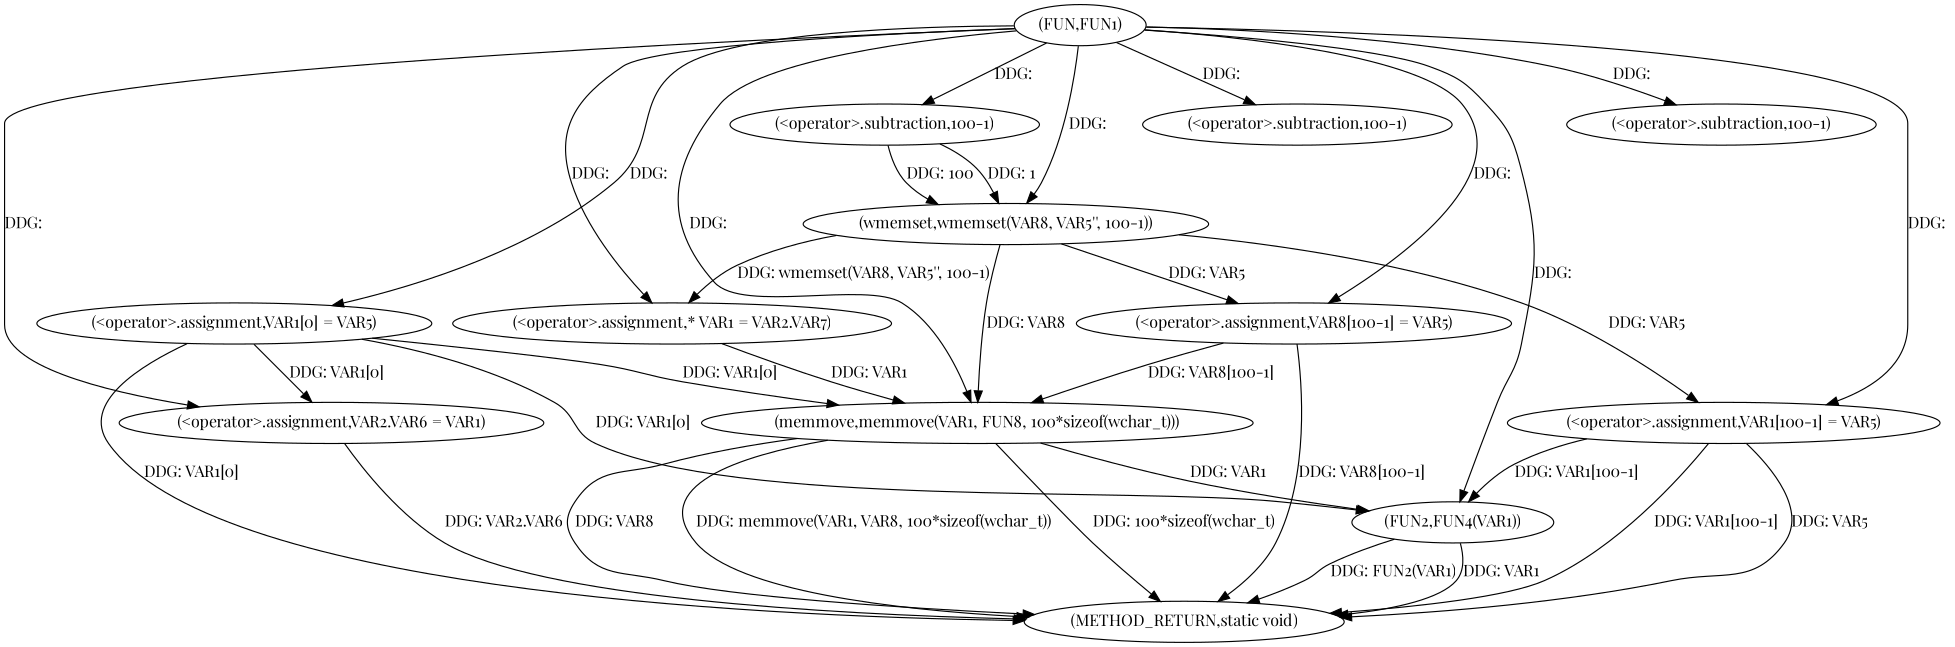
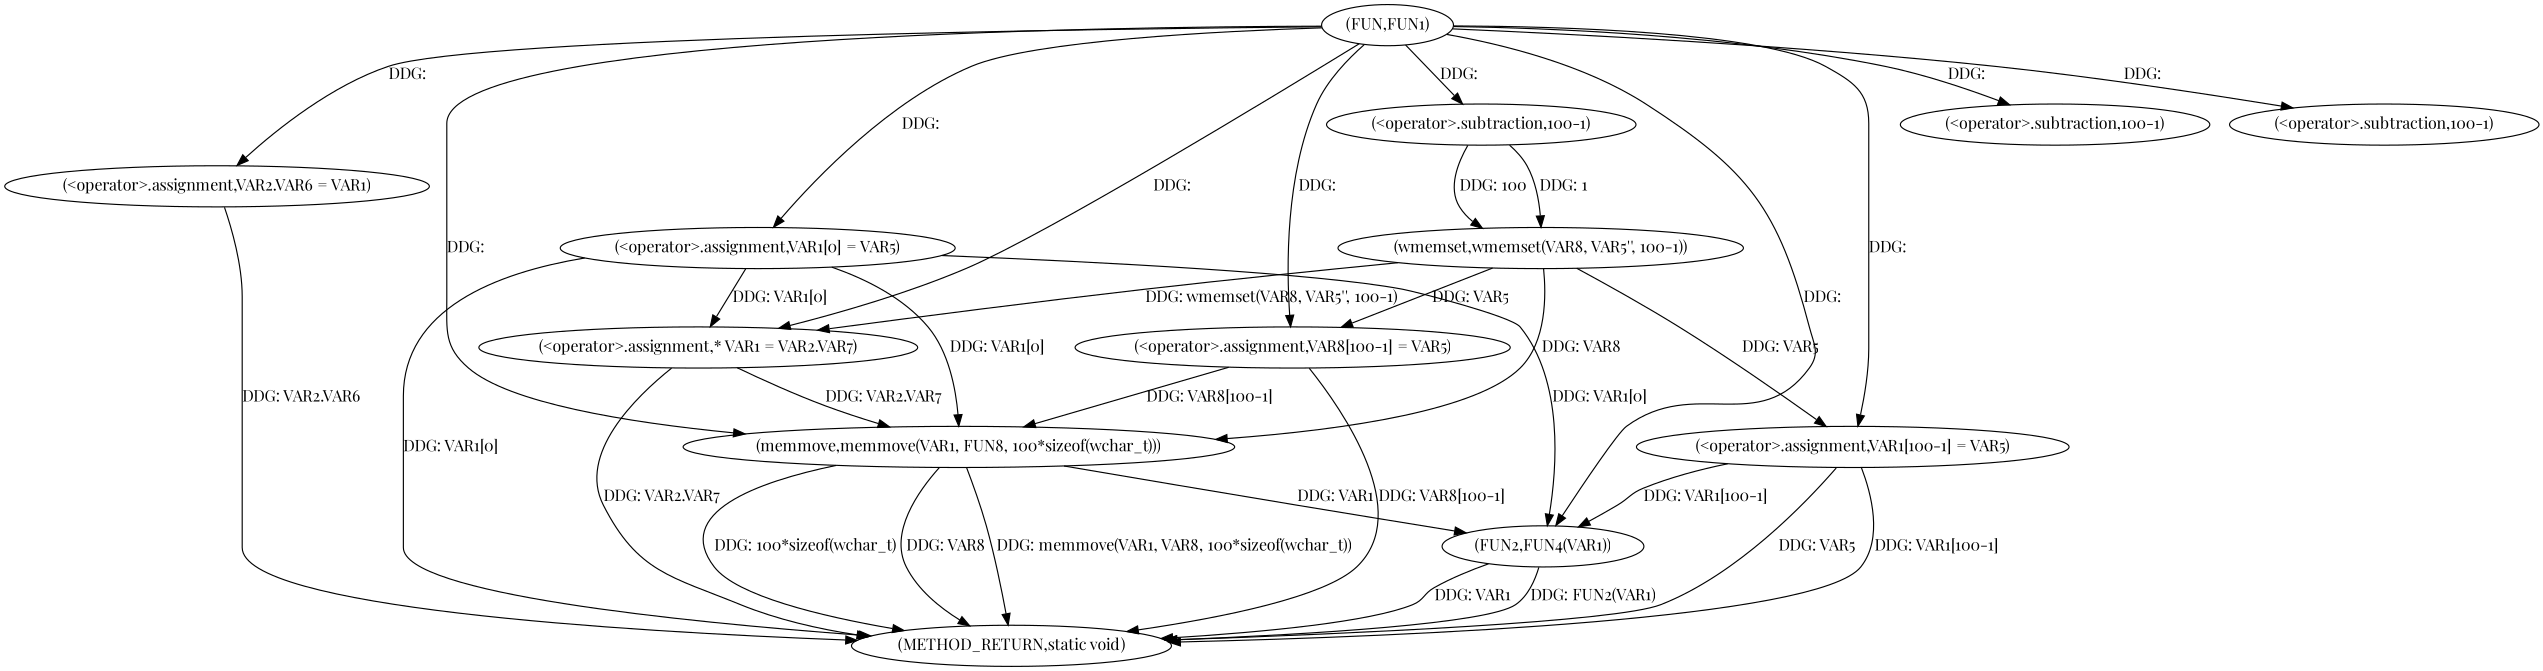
  digraph {
    fontname="Playfair Display"
    node [fontname="Playfair Display"]
    edge [fontname="Playfair Display"]
    n1 [label="(FUN,FUN1)"]
    n2 [label="(<operator>.assignment,VAR1[0] = VAR5)"]
    n3 [label="(<operator>.assignment,VAR2.VAR6 = VAR1)"]
    n4 [label="(<operator>.assignment,* VAR1 = VAR2.VAR7)"]
    n5 [label="(wmemset,wmemset(VAR8, VAR5'', 100-1))"]
    n6 [label="(<operator>.subtraction,100-1)"]
    n7 [label="(<operator>.assignment,VAR8[100-1] = VAR5)"]
    n8 [label="(<operator>.subtraction,100-1)"]
    n9 [label="(memmove,memmove(VAR1, FUN8, 100*sizeof(wchar_t)))"]
    n10 [label="(<operator>.assignment,VAR1[100-1] = VAR5)"]
    n11 [label="(<operator>.subtraction,100-1)"]
    n12 [label="(FUN2,FUN4(VAR1))"]
    n13 [label="(METHOD_RETURN,static void)"]
    n1 -> n2 [label="DDG: "]
    n1 -> n3 [label="DDG: "]
    n1 -> n4 [label="DDG: "]
-   n1 -> n5 [label="DDG: "]
    n1 -> n6 [label="DDG: "]
    n1 -> n7 [label="DDG: "]
    n1 -> n8 [label="DDG: "]
    n1 -> n9 [label="DDG: "]
    n1 -> n10 [label="DDG: "]
    n1 -> n11 [label="DDG: "]
    n1 -> n12 [label="DDG: "]
-   n2 -> n3 [label="DDG: VAR1[0]"]
+   n2 -> n4 [label="DDG: VAR1[0]"]
    n2 -> n9 [label="DDG: VAR1[0]"]
    n2 -> n12 [label="DDG: VAR1[0]"]
    n2 -> n13 [label="DDG: VAR1[0]"]
    n3 -> n13 [label="DDG: VAR2.VAR6"]
-   n4 -> n9 [label="DDG: VAR1"]
+   n4 -> n9 [label="DDG: VAR2.VAR7"]
+   n4 -> n13 [label="DDG: VAR2.VAR7"]
    n5 -> n4 [label="DDG: wmemset(VAR8, VAR5'', 100-1)"]
    n5 -> n7 [label="DDG: VAR5"]
    n5 -> n9 [label="DDG: VAR8"]
    n5 -> n10 [label="DDG: VAR5"]
    n6 -> n5 [label="DDG: 100"]
    n6 -> n5 [label="DDG: 1"]
    n7 -> n9 [label="DDG: VAR8[100-1]"]
    n7 -> n13 [label="DDG: VAR8[100-1]"]
    n9 -> n12 [label="DDG: VAR1"]
    n9 -> n13 [label="DDG: VAR8"]
    n9 -> n13 [label="DDG: memmove(VAR1, VAR8, 100*sizeof(wchar_t))"]
    n9 -> n13 [label="DDG: 100*sizeof(wchar_t)"]
    n10 -> n12 [label="DDG: VAR1[100-1]"]
    n10 -> n13 [label="DDG: VAR5"]
    n10 -> n13 [label="DDG: VAR1[100-1]"]
    n12 -> n13 [label="DDG: FUN2(VAR1)"]
    n12 -> n13 [label="DDG: VAR1"]
  }
